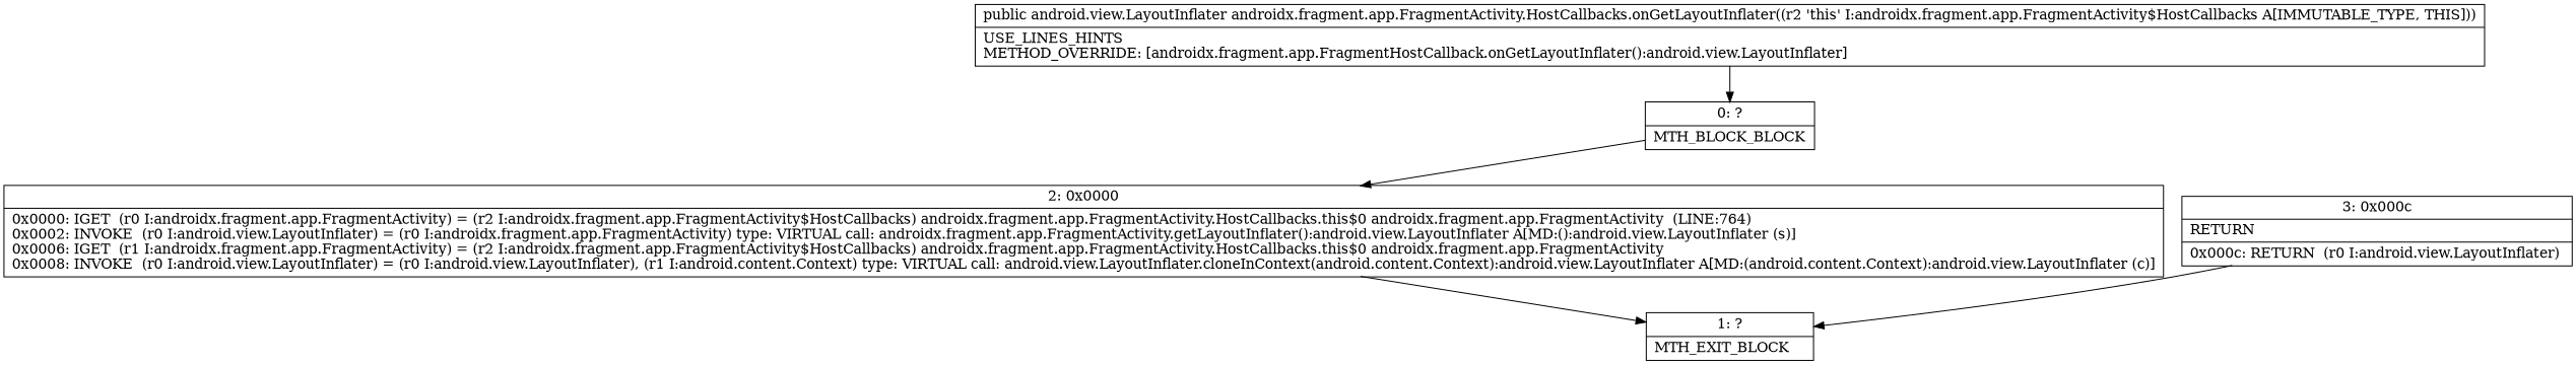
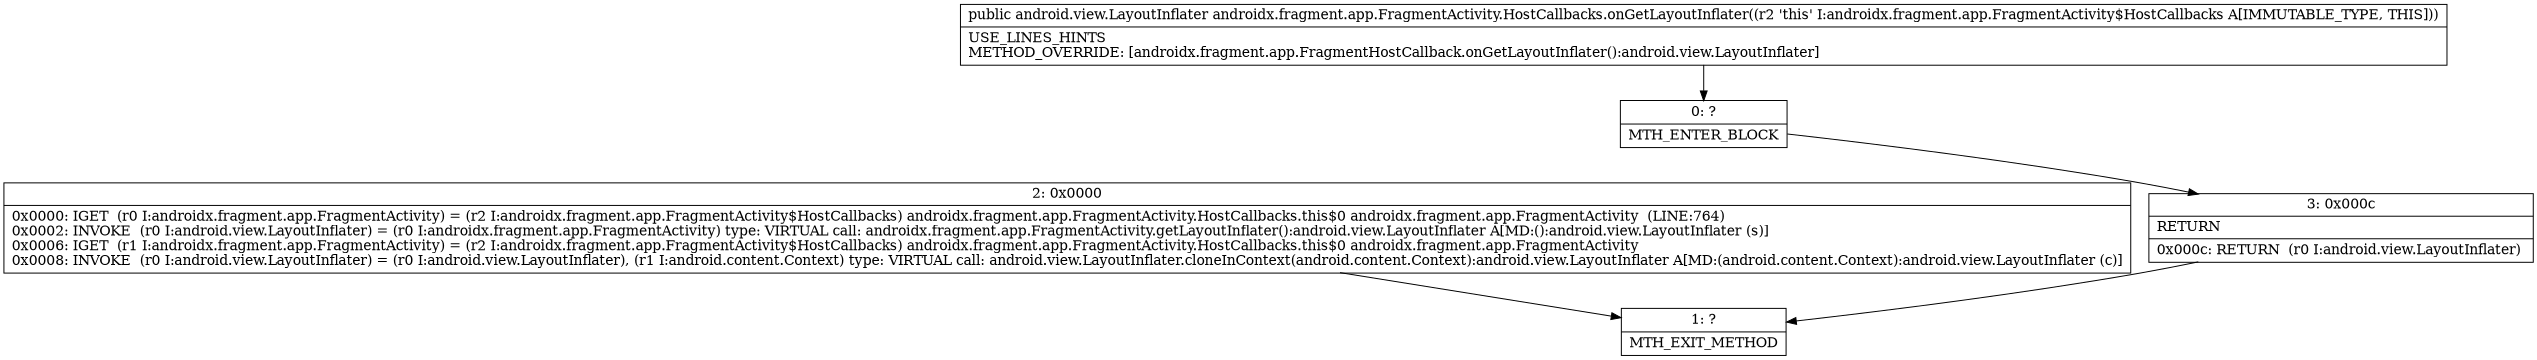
  digraph {
    node [shape=record]
-   n1 [label="{0\:\ ?|MTH_BLOCK_BLOCK\l}"]
+   n1 [label="{0\:\ ?|MTH_ENTER_BLOCK\l}"]
    n2 [label="{2\:\ 0x0000|0x0000: IGET  (r0 I:androidx.fragment.app.FragmentActivity) = (r2 I:androidx.fragment.app.FragmentActivity$HostCallbacks) androidx.fragment.app.FragmentActivity.HostCallbacks.this$0 androidx.fragment.app.FragmentActivity  (LINE:764)\l0x0002: INVOKE  (r0 I:android.view.LayoutInflater) = (r0 I:androidx.fragment.app.FragmentActivity) type: VIRTUAL call: androidx.fragment.app.FragmentActivity.getLayoutInflater():android.view.LayoutInflater A[MD:():android.view.LayoutInflater (s)]\l0x0006: IGET  (r1 I:androidx.fragment.app.FragmentActivity) = (r2 I:androidx.fragment.app.FragmentActivity$HostCallbacks) androidx.fragment.app.FragmentActivity.HostCallbacks.this$0 androidx.fragment.app.FragmentActivity \l0x0008: INVOKE  (r0 I:android.view.LayoutInflater) = (r0 I:android.view.LayoutInflater), (r1 I:android.content.Context) type: VIRTUAL call: android.view.LayoutInflater.cloneInContext(android.content.Context):android.view.LayoutInflater A[MD:(android.content.Context):android.view.LayoutInflater (c)]\l}"]
-   n3 [label="{1\:\ ?|MTH_EXIT_BLOCK\l}"]
+   n3 [label="{1\:\ ?|MTH_EXIT_METHOD\l}"]
    n4 [label="{3\:\ 0x000c|RETURN\l|0x000c: RETURN  (r0 I:android.view.LayoutInflater) \l}"]
    n5 [label="{public android.view.LayoutInflater androidx.fragment.app.FragmentActivity.HostCallbacks.onGetLayoutInflater((r2 'this' I:androidx.fragment.app.FragmentActivity$HostCallbacks A[IMMUTABLE_TYPE, THIS]))  | USE_LINES_HINTS\lMETHOD_OVERRIDE: [androidx.fragment.app.FragmentHostCallback.onGetLayoutInflater():android.view.LayoutInflater]\l}"]
-   n1 -> n2
+   n1 -> n4
    n2 -> n3
    n4 -> n3
    n5 -> n1
  }
